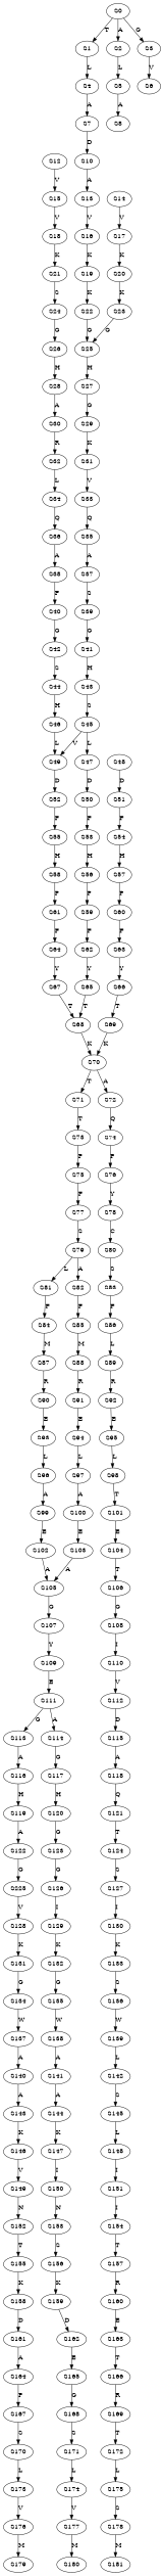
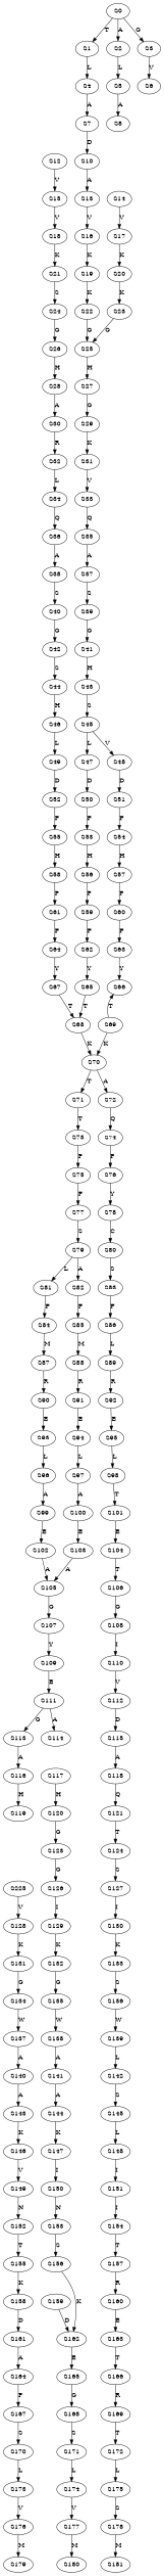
  strict digraph {
    fontname="DejaVu Serif"
    node [fontname="DejaVu Serif"]
    edge [fontname="DejaVu Serif"]
    S0
    S1
    S2
    S3
    S4
    S5
    S6
    S7
    S8
    S10
    S13
    S12
    S15
    S16
    S14
    S17
    S18
    S19
    S20
    S21
    S22
    S23
    S24
    S25
    S26
    S27
    S28
    S29
    S30
    S31
    S32
    S33
    S34
    S35
    S36
    S37
    S38
    S39
    S40
    S41
    S42
    S43
    S44
    S45
    S46
    S47
    S48
    S49
    S50
    S51
    S52
    S53
    S54
    S55
    S56
    S57
    S58
    S59
    S60
    S61
    S62
    S63
    S64
    S65
    S66
    S67
    S68
    S69
    S70
    S71
    S72
    S73
    S74
    S75
    S76
    S77
    S78
    S79
    S80
    S81
    S82
    S83
    S84
    S85
    S86
    S87
    S88
    S89
    S90
    S91
    S92
    S93
    S94
    S95
    S96
    S97
    S98
    S99
    S100
    S101
    S102
    S103
    S104
    S105
    S106
    S107
    S108
    S109
    S110
    S111
    S112
    S113
    S114
    S115
    S116
    S117
    S118
    S119
    S120
    S121
-   S122
    S123
    S124
    n124 [label=S225]
    S126
    S127
    S128
    S129
    S130
    S131
    S132
    S133
    S134
    S135
    S136
    S137
    S138
    S139
    S140
    S141
    S142
    S143
    S144
    S145
    S146
    S147
    S148
    S149
    S150
    S151
    S152
    S153
    S154
    S155
    S156
    S157
    S158
    S159
    S160
    S161
    S162
    S163
    S164
    S165
    S166
    S167
    S168
    S169
    S170
    S171
    S172
    S173
    S174
    S175
    S176
    S177
    S178
    S179
    S180
    S181
    S0 -> S1 [label=T]
    S0 -> S2 [label=A]
    S0 -> S3 [label=G]
    S1 -> S4 [label=L]
    S2 -> S5 [label=L]
    S3 -> S6 [label=V]
    S4 -> S7 [label=A]
    S5 -> S8 [label=A]
    S7 -> S10 [label=D]
    S10 -> S13 [label=A]
    S13 -> S16 [label=V]
    S12 -> S15 [label=V]
    S15 -> S18 [label=V]
    S16 -> S19 [label=K]
    S14 -> S17 [label=V]
    S17 -> S20 [label=K]
    S18 -> S21 [label=K]
    S19 -> S22 [label=K]
    S20 -> S23 [label=K]
    S21 -> S24 [label=S]
    S22 -> S25 [label=G]
    S23 -> S25 [label=G]
    S24 -> S26 [label=G]
    S25 -> S27 [label=H]
    S26 -> S28 [label=H]
    S27 -> S29 [label=G]
    S28 -> S30 [label=A]
    S29 -> S31 [label=K]
    S30 -> S32 [label=R]
    S31 -> S33 [label=V]
    S32 -> S34 [label=L]
    S33 -> S35 [label=Q]
    S34 -> S36 [label=Q]
    S35 -> S37 [label=A]
    S36 -> S38 [label=A]
    S37 -> S39 [label=S]
-   S38 -> S40 [label=F]
+   S38 -> S40 [label=S]
    S39 -> S41 [label=G]
    S40 -> S42 [label=G]
    S41 -> S43 [label=H]
    S42 -> S44 [label=S]
    S43 -> S45 [label=S]
    S44 -> S46 [label=H]
    S45 -> S47 [label=L]
-   S45 -> S49 [label=V]
+   S45 -> S48 [label=V]
    S46 -> S49 [label=L]
    S47 -> S50 [label=D]
    S48 -> S51 [label=D]
    S49 -> S52 [label=D]
    S50 -> S53 [label=F]
    S51 -> S54 [label=F]
    S52 -> S55 [label=F]
    S53 -> S56 [label=H]
    S54 -> S57 [label=H]
    S55 -> S58 [label=H]
    S56 -> S59 [label=P]
    S57 -> S60 [label=P]
    S58 -> S61 [label=P]
    S59 -> S62 [label=F]
    S60 -> S63 [label=F]
    S61 -> S64 [label=F]
    S62 -> S65 [label=Y]
    S63 -> S66 [label=Y]
    S64 -> S67 [label=Y]
    S65 -> S68 [label=T]
-   S66 -> S69 [label=T]
+   S69 -> S66 [label=T]
    S67 -> S68 [label=T]
    S68 -> S70 [label=K]
    S69 -> S70 [label=K]
    S70 -> S71 [label=T]
    S70 -> S72 [label=A]
    S71 -> S73 [label=T]
    S72 -> S74 [label=Q]
    S73 -> S75 [label=P]
    S74 -> S76 [label=P]
    S75 -> S77 [label=F]
    S76 -> S78 [label=Y]
    S77 -> S79 [label=S]
    S78 -> S80 [label=C]
    S79 -> S81 [label=L]
    S79 -> S82 [label=A]
    S80 -> S83 [label=S]
    S81 -> S84 [label=F]
    S82 -> S85 [label=F]
    S83 -> S86 [label=F]
    S84 -> S87 [label=M]
    S85 -> S88 [label=M]
    S86 -> S89 [label=L]
    S87 -> S90 [label=R]
    S88 -> S91 [label=R]
    S89 -> S92 [label=R]
    S90 -> S93 [label=E]
    S91 -> S94 [label=E]
    S92 -> S95 [label=E]
    S93 -> S96 [label=L]
    S94 -> S97 [label=L]
    S95 -> S98 [label=L]
    S96 -> S99 [label=A]
    S97 -> S100 [label=A]
    S98 -> S101 [label=T]
    S99 -> S102 [label=E]
    S100 -> S103 [label=E]
    S101 -> S104 [label=E]
    S102 -> S105 [label=A]
    S103 -> S105 [label=A]
    S104 -> S106 [label=T]
    S105 -> S107 [label=G]
    S106 -> S108 [label=G]
    S107 -> S109 [label=Y]
    S108 -> S110 [label=I]
    S109 -> S111 [label=E]
    S110 -> S112 [label=V]
    S111 -> S113 [label=G]
    S111 -> S114 [label=A]
    S112 -> S115 [label=D]
    S113 -> S116 [label=A]
-   S114 -> S117 [label=G]
    S115 -> S118 [label=A]
    S116 -> S119 [label=H]
    S117 -> S120 [label=H]
    S118 -> S121 [label=Q]
-   S119 -> S122 [label=A]
    S120 -> S123 [label=G]
    S121 -> S124 [label=T]
-   S122 -> n124 [label=G]
    S123 -> S126 [label=G]
    S124 -> S127 [label=S]
    n124 -> S128 [label=V]
    S126 -> S129 [label=I]
    S127 -> S130 [label=I]
    S128 -> S131 [label=K]
    S129 -> S132 [label=K]
    S130 -> S133 [label=K]
    S131 -> S134 [label=G]
    S132 -> S135 [label=G]
    S133 -> S136 [label=S]
    S134 -> S137 [label=W]
    S135 -> S138 [label=W]
    S136 -> S139 [label=W]
    S137 -> S140 [label=A]
    S138 -> S141 [label=A]
    S139 -> S142 [label=L]
    S140 -> S143 [label=A]
    S141 -> S144 [label=A]
    S142 -> S145 [label=S]
    S143 -> S146 [label=K]
    S144 -> S147 [label=K]
    S145 -> S148 [label=L]
    S146 -> S149 [label=V]
    S147 -> S150 [label=I]
    S148 -> S151 [label=I]
    S149 -> S152 [label=N]
    S150 -> S153 [label=N]
    S151 -> S154 [label=I]
    S152 -> S155 [label=T]
    S153 -> S156 [label=S]
    S154 -> S157 [label=T]
    S155 -> S158 [label=K]
-   S156 -> S159 [label=K]
+   S156 -> S162 [label=K]
    S157 -> S160 [label=R]
    S158 -> S161 [label=D]
    S159 -> S162 [label=D]
    S160 -> S163 [label=E]
    S161 -> S164 [label=A]
    S162 -> S165 [label=E]
    S163 -> S166 [label=T]
    S164 -> S167 [label=P]
    S165 -> S168 [label=G]
    S166 -> S169 [label=R]
    S167 -> S170 [label=S]
    S168 -> S171 [label=S]
    S169 -> S172 [label=T]
    S170 -> S173 [label=L]
    S171 -> S174 [label=L]
    S172 -> S175 [label=L]
    S173 -> S176 [label=V]
    S174 -> S177 [label=V]
    S175 -> S178 [label=S]
    S176 -> S179 [label=M]
    S177 -> S180 [label=M]
    S178 -> S181 [label=M]
  }
